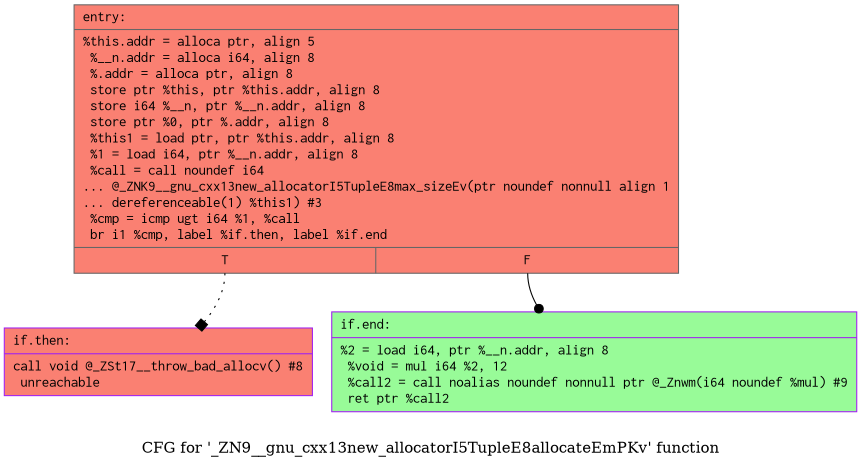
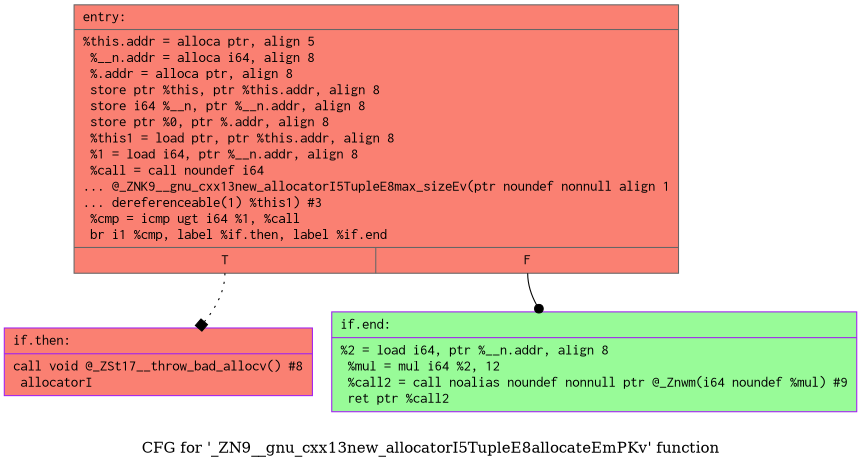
  digraph {
    label="CFG for '_ZN9__gnu_cxx13new_allocatorI5TupleE8allocateEmPKv' function"
    node [color=purple fillcolor=salmon fontname=Courier shape=record style=filled]
    n1 [color=gray40 label="{entry:\l|  %this.addr = alloca ptr, align 5\l  %__n.addr = alloca i64, align 8\l  %.addr = alloca ptr, align 8\l  store ptr %this, ptr %this.addr, align 8\l  store i64 %__n, ptr %__n.addr, align 8\l  store ptr %0, ptr %.addr, align 8\l  %this1 = load ptr, ptr %this.addr, align 8\l  %1 = load i64, ptr %__n.addr, align 8\l  %call = call noundef i64\l... @_ZNK9__gnu_cxx13new_allocatorI5TupleE8max_sizeEv(ptr noundef nonnull align 1\l... dereferenceable(1) %this1) #3\l  %cmp = icmp ugt i64 %1, %call\l  br i1 %cmp, label %if.then, label %if.end\l|{<s0>T|<s1>F}}"]
-   n2 [label="{if.then:\l|  call void @_ZSt17__throw_bad_allocv() #8\l  unreachable\l}"]
-   n3 [fillcolor=palegreen label="{if.end:\l|  %2 = load i64, ptr %__n.addr, align 8\l  %void = mul i64 %2, 12\l  %call2 = call noalias noundef nonnull ptr @_Znwm(i64 noundef %mul) #9\l  ret ptr %call2\l}"]
+   n2 [label="{if.then:\l|  call void @_ZSt17__throw_bad_allocv() #8\l  allocatorI\l}"]
+   n3 [fillcolor=palegreen label="{if.end:\l|  %2 = load i64, ptr %__n.addr, align 8\l  %mul = mul i64 %2, 12\l  %call2 = call noalias noundef nonnull ptr @_Znwm(i64 noundef %mul) #9\l  ret ptr %call2\l}"]
    n1 -> n2 [arrowhead=box style=dotted tailport=s0]
    n1 -> n3 [arrowhead=dot style=solid tailport=s1]
  }
